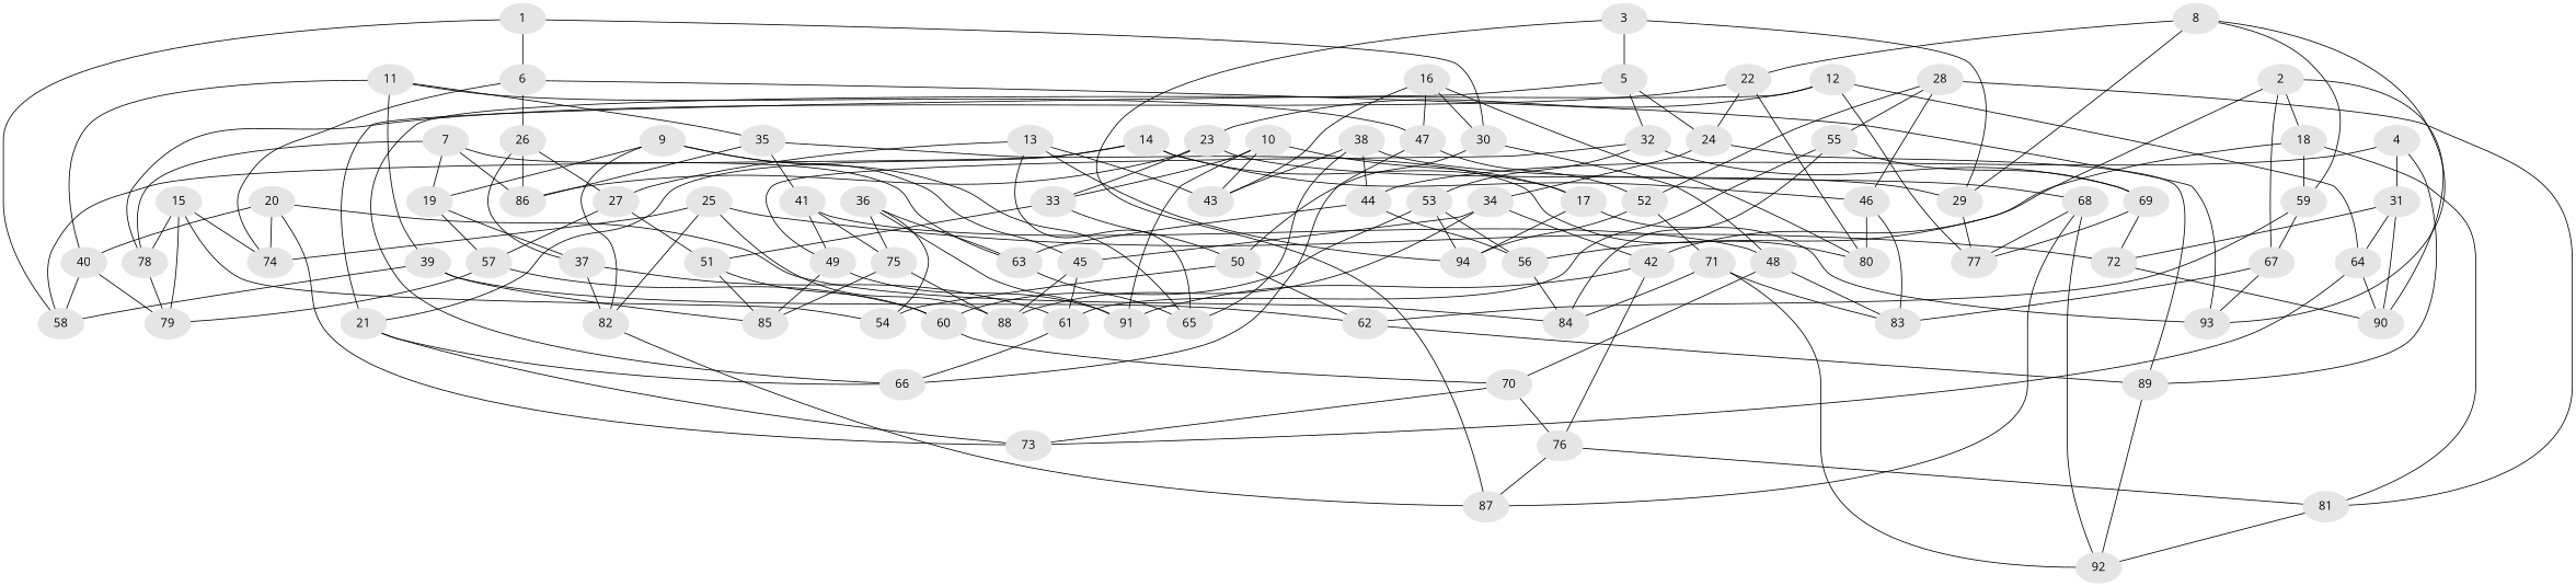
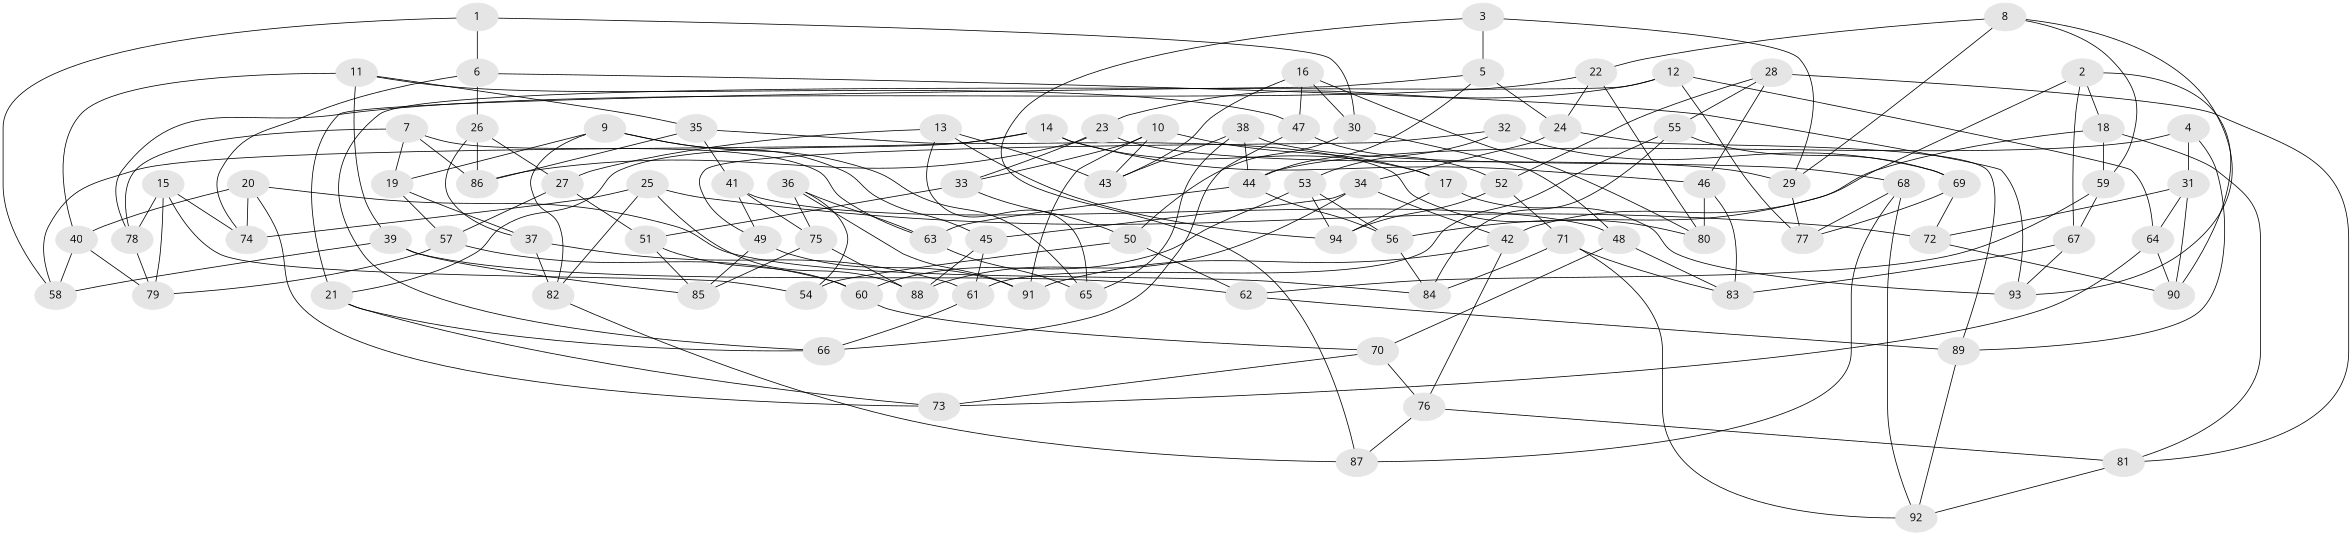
  graph {
    fontname="Open Sans"
    node [color=gray90 fontname="Open Sans" style=filled]
    edge [fontname="Open Sans"]
    1
    6
    30
    58
    3
    5
    29
    87
    26
    74
    93
    48
    50
    2
    18
    42
    67
    90
    59
    56
    81
    91
    76
    83
    21
    24
    32
    77
    4
    31
    44
    89
    64
    72
    63
    92
    66
    73
    34
    49
    53
    69
    86
    27
    37
    7
    19
    78
    57
    65
    79
    8
    22
    80
    62
    9
    45
    82
    88
    61
    10
    17
    33
    43
    94
    51
    11
    35
    39
    40
    47
    41
    85
    52
    12
    23
    13
    14
    46
    15
    54
    16
    84
    60
    20
    25
    28
    55
    71
    70
    75
    36
    38
    68
    1 -- 6
    1 -- 30
    1 -- 58
    6 -- 26
    6 -- 74
    6 -- 93
    30 -- 48
    30 -- 50
    3 -- 5
    3 -- 29
    3 -- 87
    5 -- 21
    5 -- 24
-   5 -- 32
+   5 -- 44
    29 -- 77
    26 -- 86
    26 -- 27
    26 -- 37
    48 -- 83
    48 -- 70
    50 -- 62
    50 -- 54
    2 -- 18
    2 -- 42
    2 -- 67
    2 -- 90
    18 -- 59
    18 -- 56
    18 -- 81
    42 -- 91
    42 -- 76
    67 -- 93
    67 -- 83
    59 -- 67
    59 -- 62
    56 -- 84
    81 -- 92
    76 -- 87
    76 -- 81
    21 -- 66
    21 -- 73
    24 -- 89
    24 -- 34
    32 -- 49
    32 -- 53
    32 -- 69
    4 -- 31
    4 -- 44
    4 -- 89
    31 -- 90
    31 -- 64
    31 -- 72
    44 -- 56
    44 -- 63
    89 -- 92
    64 -- 90
    64 -- 73
    72 -- 90
    63 -- 65
    34 -- 42
    34 -- 45
    34 -- 88
    49 -- 91
    49 -- 85
    53 -- 56
    53 -- 94
    53 -- 60
    69 -- 77
    69 -- 72
    27 -- 57
    27 -- 51
    37 -- 82
    37 -- 61
    7 -- 63
    7 -- 86
    7 -- 19
    7 -- 78
    19 -- 37
    19 -- 57
    78 -- 79
    57 -- 79
    57 -- 60
    8 -- 29
    8 -- 93
    8 -- 59
    8 -- 22
    22 -- 24
    22 -- 78
    22 -- 80
    62 -- 89
    9 -- 19
    9 -- 65
    9 -- 45
    9 -- 82
    45 -- 88
    45 -- 61
    82 -- 87
    61 -- 66
    10 -- 91
    10 -- 17
    10 -- 33
    10 -- 43
    17 -- 93
    17 -- 94
    33 -- 50
    33 -- 51
    51 -- 85
    51 -- 60
    11 -- 35
    11 -- 39
    11 -- 40
    11 -- 47
    35 -- 86
    35 -- 80
    35 -- 41
    39 -- 58
    39 -- 62
    39 -- 85
    40 -- 58
    40 -- 79
    47 -- 66
    47 -- 52
    41 -- 48
    41 -- 49
    41 -- 75
    52 -- 94
    52 -- 71
    12 -- 77
    12 -- 64
    12 -- 66
    12 -- 23
    23 -- 29
    23 -- 86
    23 -- 33
    13 -- 27
    13 -- 65
    13 -- 43
    13 -- 94
    14 -- 58
    14 -- 21
    14 -- 17
    14 -- 46
    46 -- 83
    46 -- 80
    15 -- 74
    15 -- 78
    15 -- 79
    15 -- 54
    16 -- 30
    16 -- 80
    16 -- 43
    16 -- 47
    60 -- 70
    20 -- 74
    20 -- 73
    20 -- 40
    20 -- 84
    25 -- 74
    25 -- 72
    25 -- 82
    25 -- 88
    28 -- 81
    28 -- 52
    28 -- 46
    28 -- 55
    55 -- 69
    55 -- 61
    55 -- 84
    71 -- 83
    71 -- 92
    71 -- 84
    70 -- 76
    70 -- 73
    75 -- 88
    75 -- 85
    36 -- 91
    36 -- 63
    36 -- 54
    36 -- 75
    38 -- 44
    38 -- 65
    38 -- 43
    38 -- 68
    68 -- 87
    68 -- 77
    68 -- 92
  }
